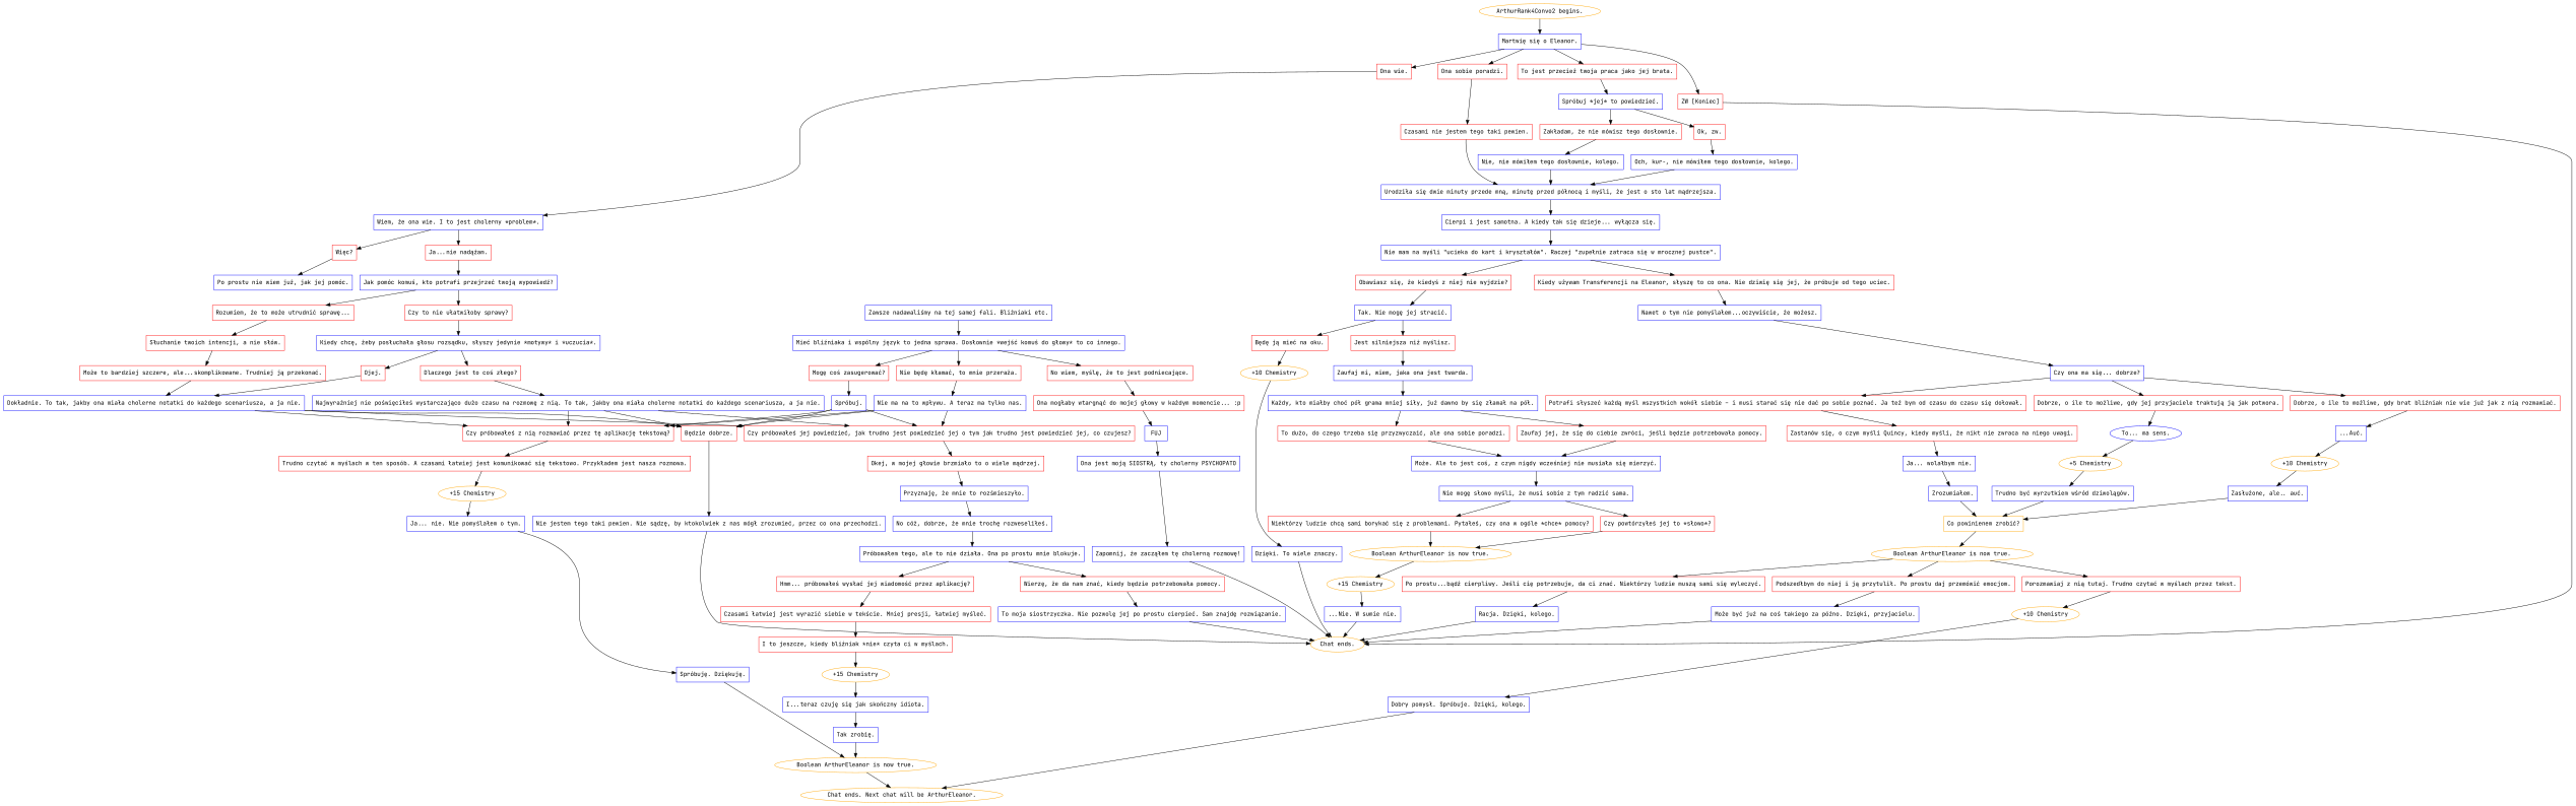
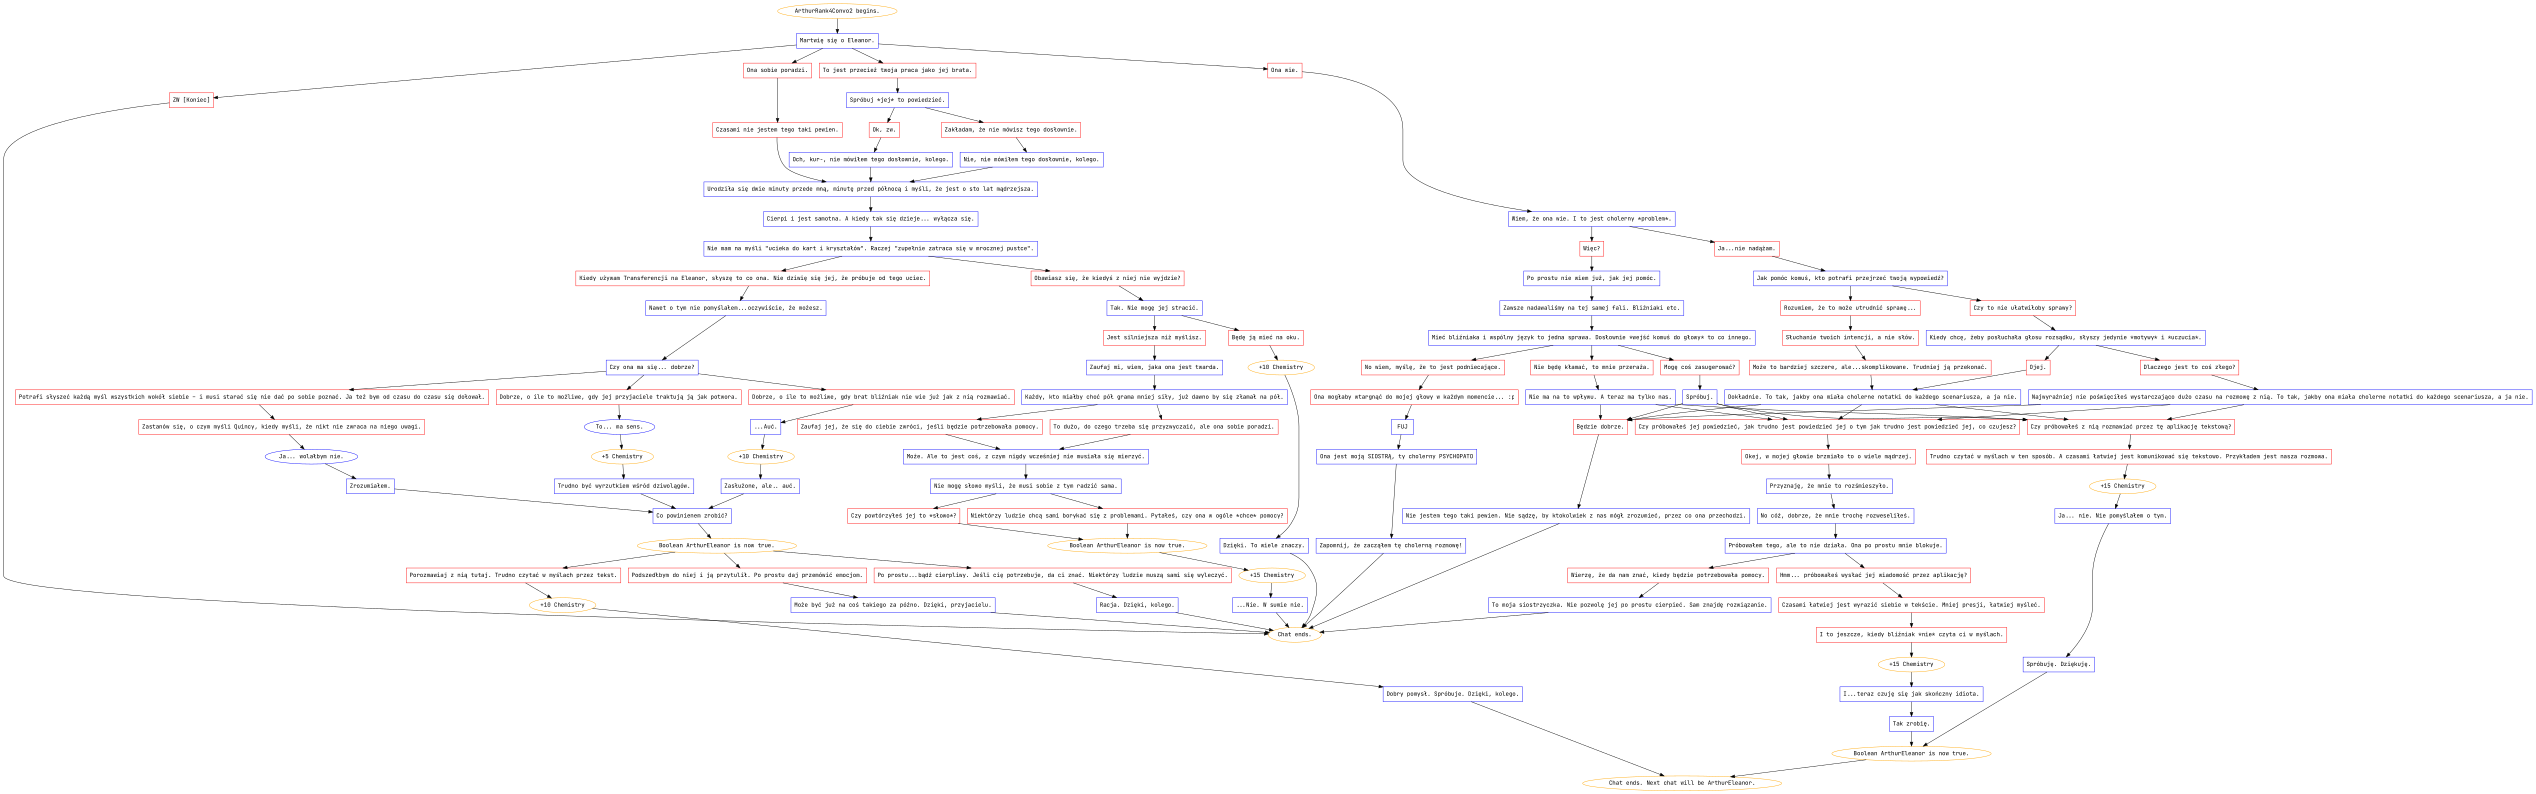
  digraph {
    fontname="JetBrains Mono"
    node [color=blue fontname="JetBrains Mono" shape=box]
    edge [fontname="JetBrains Mono"]
    "ArthurRank4Convo2 begins." [color=orange shape=""]
    n2 [label="Martwię się o Eleanor."]
    n3 [color=red label="Ona wie."]
    n4 [color=red label="To jest przecież twoja praca jako jej brata."]
    n5 [color=red label="Ona sobie poradzi."]
    n6 [color=red label="ZW [Koniec]"]
    n7 [label="Wiem, że ona wie. I to jest cholerny *problem*."]
    n8 [label="Spróbuj *jej* to powiedzieć."]
    n9 [color=red label="Czasami nie jestem tego taki pewien."]
    "Chat ends." [color=orange shape=""]
    n11 [color=red label="Więc?"]
    n12 [color=red label="Ja...nie nadążam."]
    n13 [color=red label="Ok, zw."]
    n14 [color=red label="Zakładam, że nie mówisz tego dosłownie."]
    n15 [label="Urodziła się dwie minuty przede mną, minutę przed północą i myśli, że jest o sto lat mądrzejsza."]
    n16 [label="Po prostu nie wiem już, jak jej pomóc."]
    n17 [label="Jak pomóc komuś, kto potrafi przejrzeć twoją wypowiedź?"]
    n18 [label="Och, kur-, nie mówiłem tego dosłownie, kolego."]
    n19 [label="Nie, nie mówiłem tego dosłownie, kolego."]
    n20 [label="Cierpi i jest samotna. A kiedy tak się dzieje... wyłącza się."]
    n21 [label="Zawsze nadawaliśmy na tej samej fali. Bliźniaki etc."]
    n22 [color=red label="Czy to nie ułatwiłoby sprawy?"]
    n23 [color=red label="Rozumiem, że to może utrudnić sprawę..."]
    n24 [label="Nie mam na myśli \"ucieka do kart i kryształów\". Raczej \"zupełnie zatraca się w mrocznej pustce\"."]
    n25 [label="Mieć bliźniaka i wspólny język to jedna sprawa. Dosłownie *wejść komuś do głowy* to co innego."]
    n26 [label="Kiedy chcę, żeby posłuchała głosu rozsądku, słyszy jedynie *motywy* i *uczucia*."]
    n27 [color=red label="Słuchanie twoich intencji, a nie słów."]
    n28 [color=red label="Obawiasz się, że kiedyś z niej nie wyjdzie?"]
    n29 [color=red label="Kiedy używam Transferencji na Eleanor, słyszę to co ona. Nie dziwię się jej, że próbuje od tego uciec."]
    n30 [color=red label="Nie będę kłamać, to mnie przeraża."]
    n31 [color=red label="Mogę coś zasugerować?"]
    n32 [color=red label="No wiem, myślę, że to jest podniecające."]
    n33 [color=red label="Dlaczego jest to coś złego?"]
    n34 [color=red label="Ojej."]
    n35 [color=red label="Może to bardziej szczere, ale...skomplikowane. Trudniej ją przekonać."]
    n36 [label="Tak. Nie mogę jej stracić."]
    n37 [label="Nawet o tym nie pomyślałem...oczywiście, że możesz."]
    n38 [label="Nie ma na to wpływu. A teraz ma tylko nas."]
    n39 [label="Spróbuj."]
    n40 [color=red label="Ona mogłaby wtargnąć do mojej głowy w każdym momencie... :p"]
    n41 [label="Najwyraźniej nie poświęciłeś wystarczająco dużo czasu na rozmowę z nią. To tak, jakby ona miała cholerne notatki do każdego scenariusza, a ja nie."]
    n42 [label="Dokładnie. To tak, jakby ona miała cholerne notatki do każdego scenariusza, a ja nie."]
    n43 [color=red label="Jest silniejsza niż myślisz."]
    n44 [color=red label="Będę ją mieć na oku."]
    n45 [label="Czy ona ma się... dobrze?"]
    n46 [color=red label="Będzie dobrze."]
    n47 [color=red label="Czy próbowałeś z nią rozmawiać przez tę aplikację tekstową?"]
    n48 [color=red label="Czy próbowałeś jej powiedzieć, jak trudno jest powiedzieć jej o tym jak trudno jest powiedzieć jej, co czujesz?"]
    n49 [label=FUJ]
    n50 [label="Zaufaj mi, wiem, jaka ona jest twarda."]
    n51 [color=orange label="+10 Chemistry" shape=""]
    n52 [color=red label="Dobrze, o ile to możliwe, gdy jej przyjaciele traktują ją jak potwora."]
    n53 [color=red label="Dobrze, o ile to możliwe, gdy brat bliźniak nie wie już jak z nią rozmawiać."]
    n54 [color=red label="Potrafi słyszeć każdą myśl wszystkich wokół siebie – i musi starać się nie dać po sobie poznać. Ja też bym od czasu do czasu się dołował."]
    n55 [label="Nie jestem tego taki pewien. Nie sądzę, by ktokolwiek z nas mógł zrozumieć, przez co ona przechodzi."]
    n56 [color=red label="Trudno czytać w myślach w ten sposób. A czasami łatwiej jest komunikować się tekstowo. Przykładem jest nasza rozmowa."]
    n57 [color=red label="Okej, w mojej głowie brzmiało to o wiele mądrzej."]
    n58 [label="Ona jest moją SIOSTRĄ, ty cholerny PSYCHOPATO"]
    n59 [label="Każdy, kto miałby choć pół grama mniej siły, już dawno by się złamał na pół."]
    n60 [label="Dzięki. To wiele znaczy."]
    n61 [label="To... ma sens." shape=ellipse]
    n62 [label="...Auć."]
    n63 [color=red label="Zastanów się, o czym myśli Quincy, kiedy myśli, że nikt nie zwraca na niego uwagi."]
    n64 [color=orange label="+15 Chemistry" shape=""]
    n65 [label="Przyznaję, że mnie to rozśmieszyło."]
    n66 [label="Zapomnij, że zacząłem tę cholerną rozmowę!"]
    n67 [color=red label="To dużo, do czego trzeba się przyzwyczaić, ale ona sobie poradzi."]
    n68 [color=red label="Zaufaj jej, że się do ciebie zwróci, jeśli będzie potrzebowała pomocy."]
    n69 [color=orange label="+5 Chemistry" shape=""]
    n70 [color=orange label="+10 Chemistry" shape=""]
-   n71 [label="Ja... wolałbym nie."]
+   n71 [label="Ja... wolałbym nie." shape=ellipse]
    n72 [label="Ja... nie. Nie pomyślałem o tym."]
    n73 [label="No cóż, dobrze, że mnie trochę rozweseliłeś."]
    n74 [label="Może. Ale to jest coś, z czym nigdy wcześniej nie musiała się mierzyć."]
    n75 [label="Trudno być wyrzutkiem wśród dziwolągów."]
    n76 [label="Zasłużone, ale.. auć."]
    n77 [label="Zrozumiałem."]
    n78 [label="Spróbuję. Dziękuję."]
    n79 [label="Próbowałem tego, ale to nie działa. Ona po prostu mnie blokuje."]
    n80 [label="Nie mogę słowo myśli, że musi sobie z tym radzić sama."]
-   n81 [color=orange label="Co powinienem zrobić?"]
+   n81 [label="Co powinienem zrobić?"]
    n82 [color=orange label="Boolean ArthurEleanor is now true." shape=""]
    n83 [color=red label="Hmm... próbowałeś wysłać jej wiadomość przez aplikację?"]
    n84 [color=red label="Wierzę, że da nam znać, kiedy będzie potrzebowała pomocy."]
    n85 [color=red label="Niektórzy ludzie chcą sami borykać się z problemami. Pytałeś, czy ona w ogóle *chce* pomocy?"]
    n86 [color=red label="Czy powtórzyłeś jej to *słowo*?"]
    n87 [color=orange label="Boolean ArthurEleanor is now true." shape=""]
    "Chat ends. Next chat will be ArthurEleanor." [color=orange shape=""]
    n89 [color=red label="Czasami łatwiej jest wyrazić siebie w tekście. Mniej presji, łatwiej myśleć."]
    n90 [label="To moja siostrzyczka. Nie pozwolę jej po prostu cierpieć. Sam znajdę rozwiązanie."]
    n91 [color=orange label="Boolean ArthurEleanor is now true." shape=""]
    n92 [color=red label="Podszedłbym do niej i ją przytulił. Po prostu daj przemówić emocjom."]
    n93 [color=red label="Porozmawiaj z nią tutaj. Trudno czytać w myślach przez tekst."]
    n94 [color=red label="Po prostu...bądź cierpliwy. Jeśli cię potrzebuje, da ci znać. Niektórzy ludzie muszą sami się wyleczyć."]
    n95 [color=red label="I to jeszcze, kiedy bliźniak *nie* czyta ci w myślach."]
    n96 [color=orange label="+15 Chemistry" shape=""]
    n97 [label="Może być już na coś takiego za późno. Dzięki, przyjacielu."]
    n98 [color=orange label="+10 Chemistry" shape=""]
    n99 [label="Racja. Dzięki, kolego."]
    n100 [color=orange label="+15 Chemistry" shape=""]
    n101 [label="...Nie. W sumie nie."]
    n102 [label="Dobry pomysł. Spróbuje. Dzięki, kolego."]
    n103 [label="I...teraz czuję się jak skończny idiota."]
    n104 [label="Tak zrobię."]
    "ArthurRank4Convo2 begins." -> n2
    n2 -> n3
    n2 -> n4
    n2 -> n5
    n2 -> n6
    n3 -> n7
    n4 -> n8
    n5 -> n9
    n6 -> "Chat ends."
    n7 -> n11
    n7 -> n12
    n8 -> n13
    n8 -> n14
    n9 -> n15
    n11 -> n16
    n12 -> n17
    n13 -> n18
    n14 -> n19
    n15 -> n20
+   n16 -> n21
    n17 -> n22
    n17 -> n23
    n18 -> n15
    n19 -> n15
    n20 -> n24
    n21 -> n25
    n22 -> n26
    n23 -> n27
    n24 -> n28
    n24 -> n29
    n25 -> n30
    n25 -> n31
    n25 -> n32
    n26 -> n33
    n26 -> n34
    n27 -> n35
    n28 -> n36
    n29 -> n37
    n30 -> n38
    n31 -> n39
    n32 -> n40
    n33 -> n41
    n34 -> n42
    n35 -> n42
    n36 -> n43
    n36 -> n44
    n37 -> n45
    n38 -> n46
    n38 -> n47
    n38 -> n48
    n39 -> n46
    n39 -> n47
    n39 -> n48
    n40 -> n49
    n41 -> n46
    n41 -> n47
    n41 -> n48
    n42 -> n46
    n42 -> n47
    n42 -> n48
    n43 -> n50
    n44 -> n51
    n45 -> n52
    n45 -> n53
    n45 -> n54
    n46 -> n55
    n47 -> n56
    n48 -> n57
    n49 -> n58
    n50 -> n59
    n51 -> n60
    n52 -> n61
    n53 -> n62
    n54 -> n63
    n55 -> "Chat ends."
    n56 -> n64
    n57 -> n65
    n58 -> n66
    n59 -> n67
    n59 -> n68
    n60 -> "Chat ends."
    n61 -> n69
    n62 -> n70
    n63 -> n71
    n64 -> n72
    n65 -> n73
    n66 -> "Chat ends."
    n67 -> n74
    n68 -> n74
    n69 -> n75
    n70 -> n76
    n71 -> n77
    n72 -> n78
    n73 -> n79
    n74 -> n80
    n75 -> n81
    n76 -> n81
    n77 -> n81
    n78 -> n82
    n79 -> n83
    n79 -> n84
    n80 -> n85
    n80 -> n86
    n81 -> n87
    n82 -> "Chat ends. Next chat will be ArthurEleanor."
    n83 -> n89
    n84 -> n90
    n85 -> n91
    n86 -> n91
    n87 -> n92
    n87 -> n93
    n87 -> n94
    n89 -> n95
    n90 -> "Chat ends."
    n91 -> n96
    n92 -> n97
    n93 -> n98
    n94 -> n99
    n95 -> n100
    n96 -> n101
    n97 -> "Chat ends."
    n98 -> n102
    n99 -> "Chat ends."
    n100 -> n103
    n101 -> "Chat ends."
    n102 -> "Chat ends. Next chat will be ArthurEleanor."
    n103 -> n104
    n104 -> n82
  }
